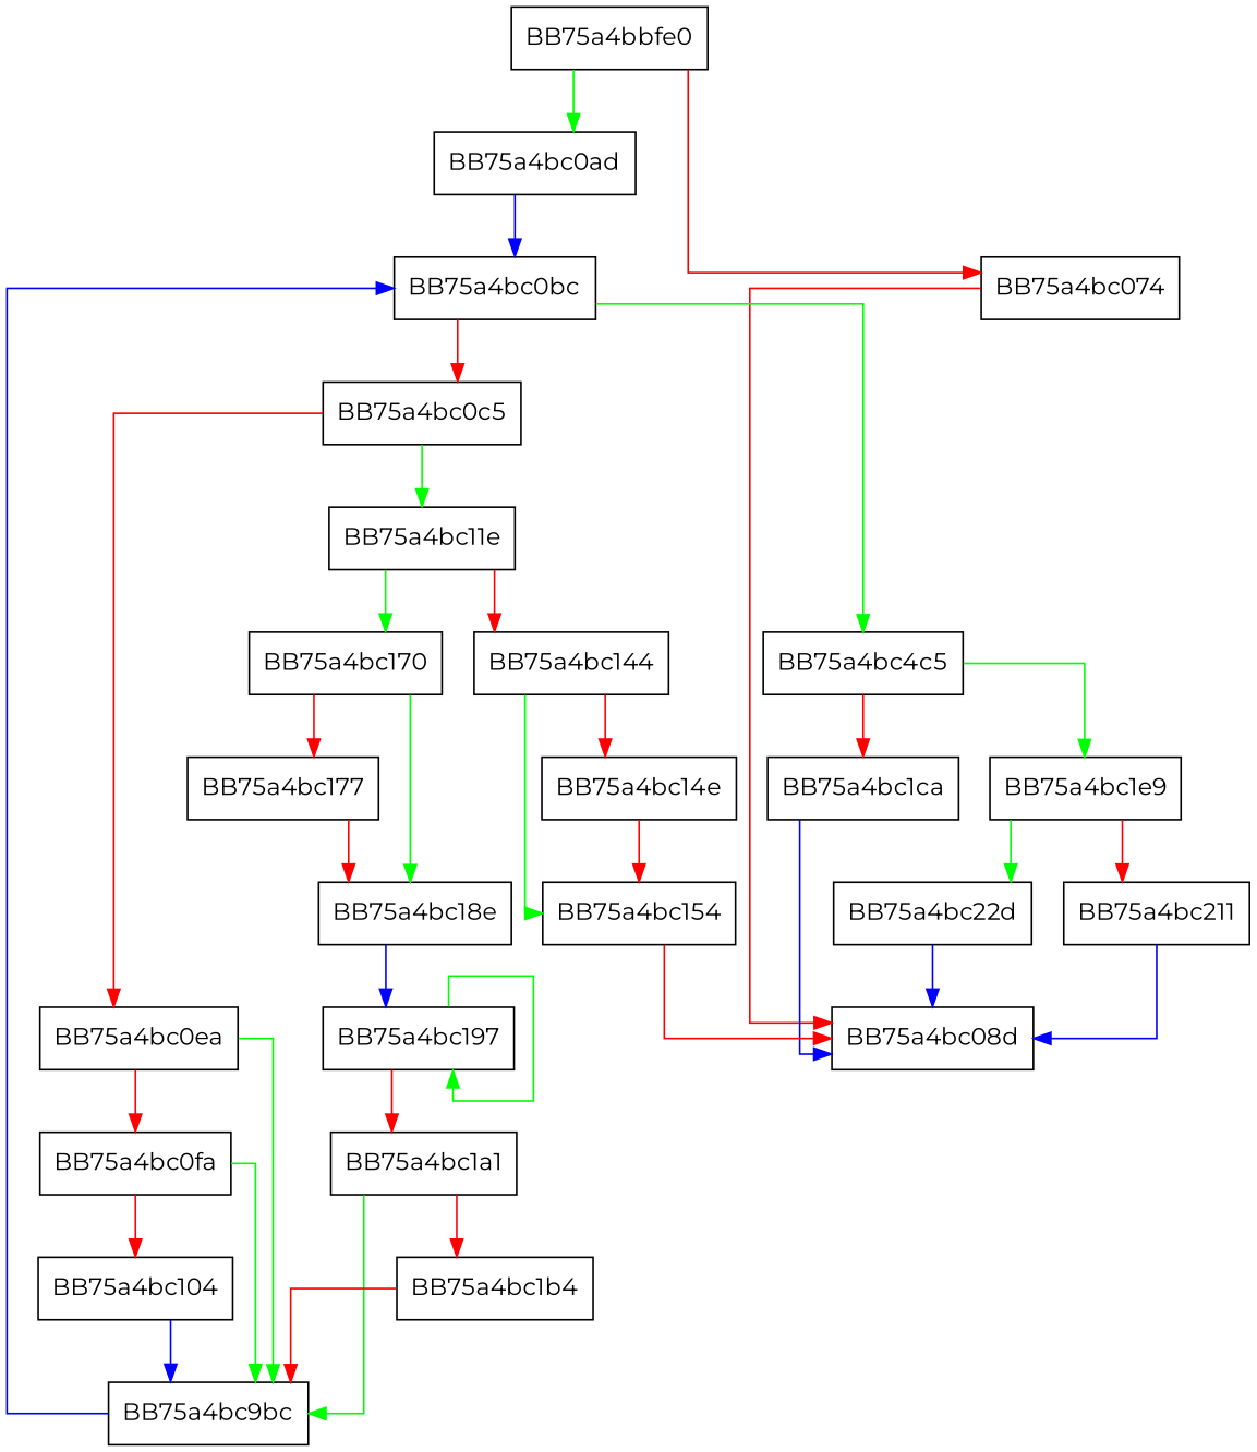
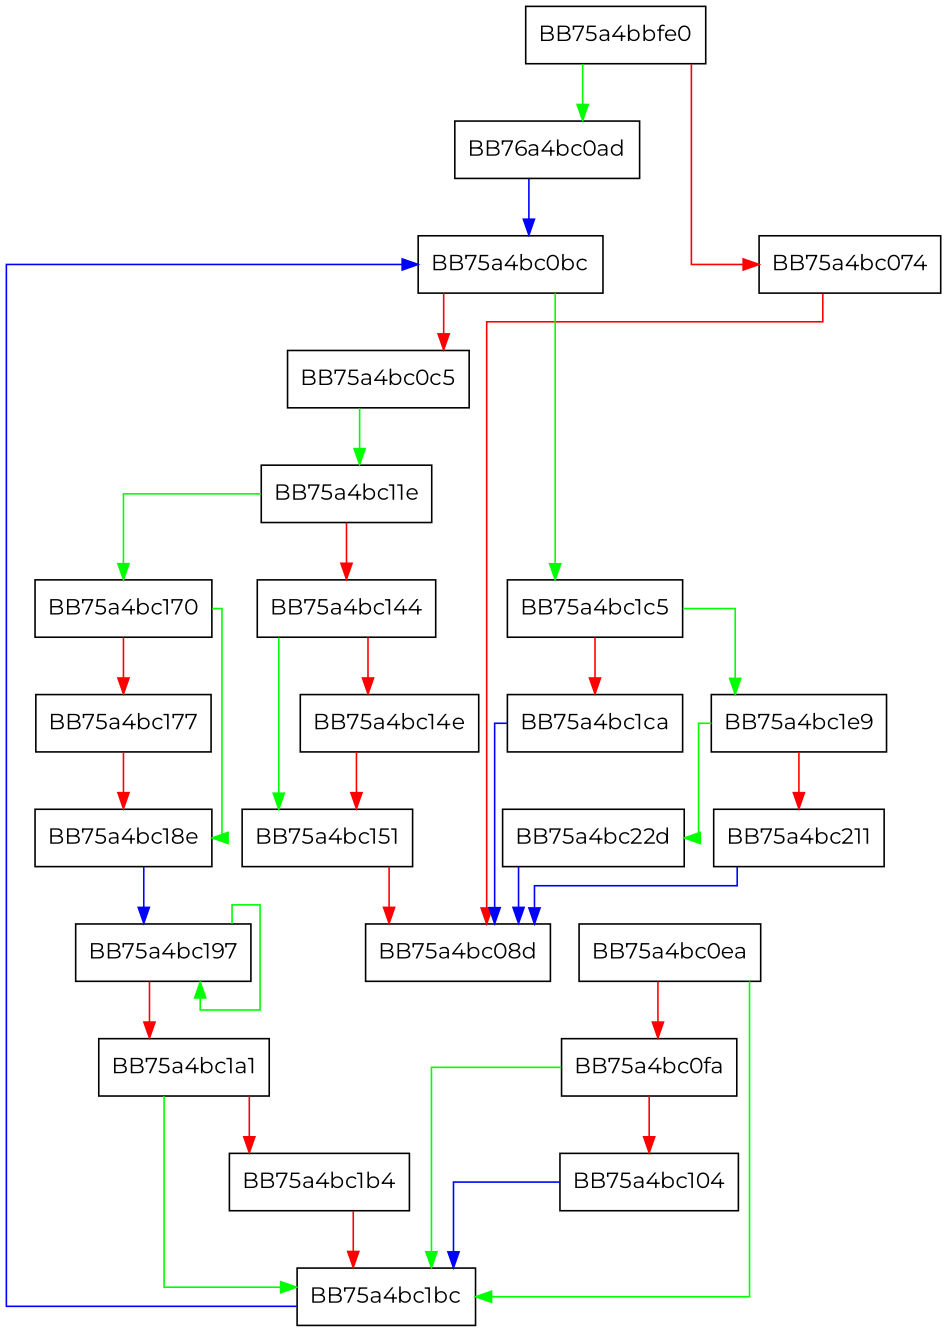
  digraph {
    fontname=Montserrat
    splines=ortho
    node [fontname=Montserrat shape=box]
    edge [color=red fontname=Montserrat]
    BB75a4bbfe0
-   BB75a4bc0ad
+   BB75a4bc0ad [label=BB76a4bc0ad]
    BB75a4bc074
    BB75a4bc0bc
    BB75a4bc08d
-   BB75a4bc1c5 [label=BB75a4bc4c5]
+   BB75a4bc1c5
    BB75a4bc0c5
    BB75a4bc1e9
    BB75a4bc1ca
    BB75a4bc11e
    BB75a4bc0ea
    BB75a4bc22d
    BB75a4bc211
    BB75a4bc170
    BB75a4bc144
-   BB75a4bc1bc [label=BB75a4bc9bc]
+   BB75a4bc1bc
    BB75a4bc0fa
    BB75a4bc18e
    BB75a4bc177
-   BB75a4bc154
+   BB75a4bc154 [label=BB75a4bc151]
    BB75a4bc14e
    BB75a4bc104
    BB75a4bc197
    BB75a4bc1a1
    BB75a4bc1b4
    BB75a4bbfe0 -> BB75a4bc0ad [color=green]
    BB75a4bbfe0 -> BB75a4bc074
    BB75a4bc0ad -> BB75a4bc0bc [color=blue]
    BB75a4bc074 -> BB75a4bc08d
    BB75a4bc0bc -> BB75a4bc1c5 [color=green]
    BB75a4bc0bc -> BB75a4bc0c5
    BB75a4bc1c5 -> BB75a4bc1e9 [color=green]
    BB75a4bc1c5 -> BB75a4bc1ca
    BB75a4bc0c5 -> BB75a4bc11e [color=green]
-   BB75a4bc0c5 -> BB75a4bc0ea
    BB75a4bc1e9 -> BB75a4bc22d [color=green]
    BB75a4bc1e9 -> BB75a4bc211
    BB75a4bc1ca -> BB75a4bc08d [color=blue]
    BB75a4bc11e -> BB75a4bc170 [color=green]
    BB75a4bc11e -> BB75a4bc144
    BB75a4bc0ea -> BB75a4bc1bc [color=green]
    BB75a4bc0ea -> BB75a4bc0fa
    BB75a4bc22d -> BB75a4bc08d [color=blue]
    BB75a4bc211 -> BB75a4bc08d [color=blue]
    BB75a4bc170 -> BB75a4bc18e [color=green]
    BB75a4bc170 -> BB75a4bc177
    BB75a4bc144 -> BB75a4bc154 [color=green]
    BB75a4bc144 -> BB75a4bc14e
    BB75a4bc1bc -> BB75a4bc0bc [color=blue]
    BB75a4bc0fa -> BB75a4bc1bc [color=green]
    BB75a4bc0fa -> BB75a4bc104
    BB75a4bc18e -> BB75a4bc197 [color=blue]
    BB75a4bc177 -> BB75a4bc18e
    BB75a4bc154 -> BB75a4bc08d
    BB75a4bc14e -> BB75a4bc154
    BB75a4bc104 -> BB75a4bc1bc [color=blue]
    BB75a4bc197 -> BB75a4bc197 [color=green]
    BB75a4bc197 -> BB75a4bc1a1
    BB75a4bc1a1 -> BB75a4bc1bc [color=green]
    BB75a4bc1a1 -> BB75a4bc1b4
    BB75a4bc1b4 -> BB75a4bc1bc
  }
